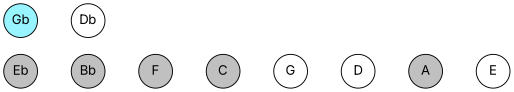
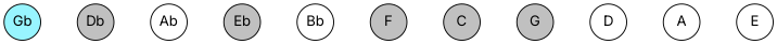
  graph {
    fontname=Inter
    mindist=.1
    rankdir=LR
    node [fillcolor=white fontname=Inter margin=0 shape=circle style=filled]
    edge [fontname=Inter style=invis]
    E
    Gb [fillcolor=cadetblue1]
-   Db
+   Db [fillcolor=gray]
+   Ab
    Eb [fillcolor=gray]
-   Bb [fillcolor=gray]
+   Bb
    F [fillcolor=gray]
    C [fillcolor=gray]
-   G
+   G [fillcolor=gray]
    D
-   A [fillcolor=gray]
+   A
    subgraph sub_1 {
      E
      Gb
      Db
+     Ab
      Eb
      Bb
      F
      C
      G
      D
      A
    }
    Gb -- Db
+   Db -- Ab
+   Ab -- Eb
    Eb -- Bb
    Bb -- F
    F -- C
    C -- G
    G -- D
    D -- A
    A -- E
  }
